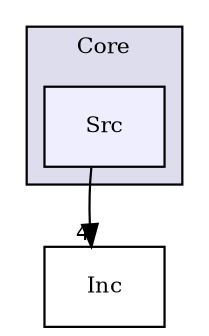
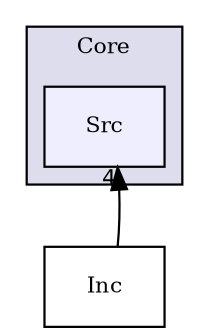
  digraph {
    compound=true
    fontname="DejaVu Serif"
    node [fontname="DejaVu Serif" fontsize=10 shape=box]
    n1 [fillcolor="#eeeeff" label=Src pencolor=black style=filled]
    n2 [label=Inc]
    subgraph cluster_1 {
      bgcolor="#ddddee"
      fontsize=10
      label=Core
      pencolor=black
      n1
    }
-   n1 -> n2 [headlabel=4 labeldistance=1.5 labelfontname=Helvetica labelfontsize=10 fontname="DejaVu Serif"]
+   n2 -> n1 [headlabel=4 labeldistance=1.5 labelfontname=Helvetica labelfontsize=10 fontname="DejaVu Serif"]
  }
